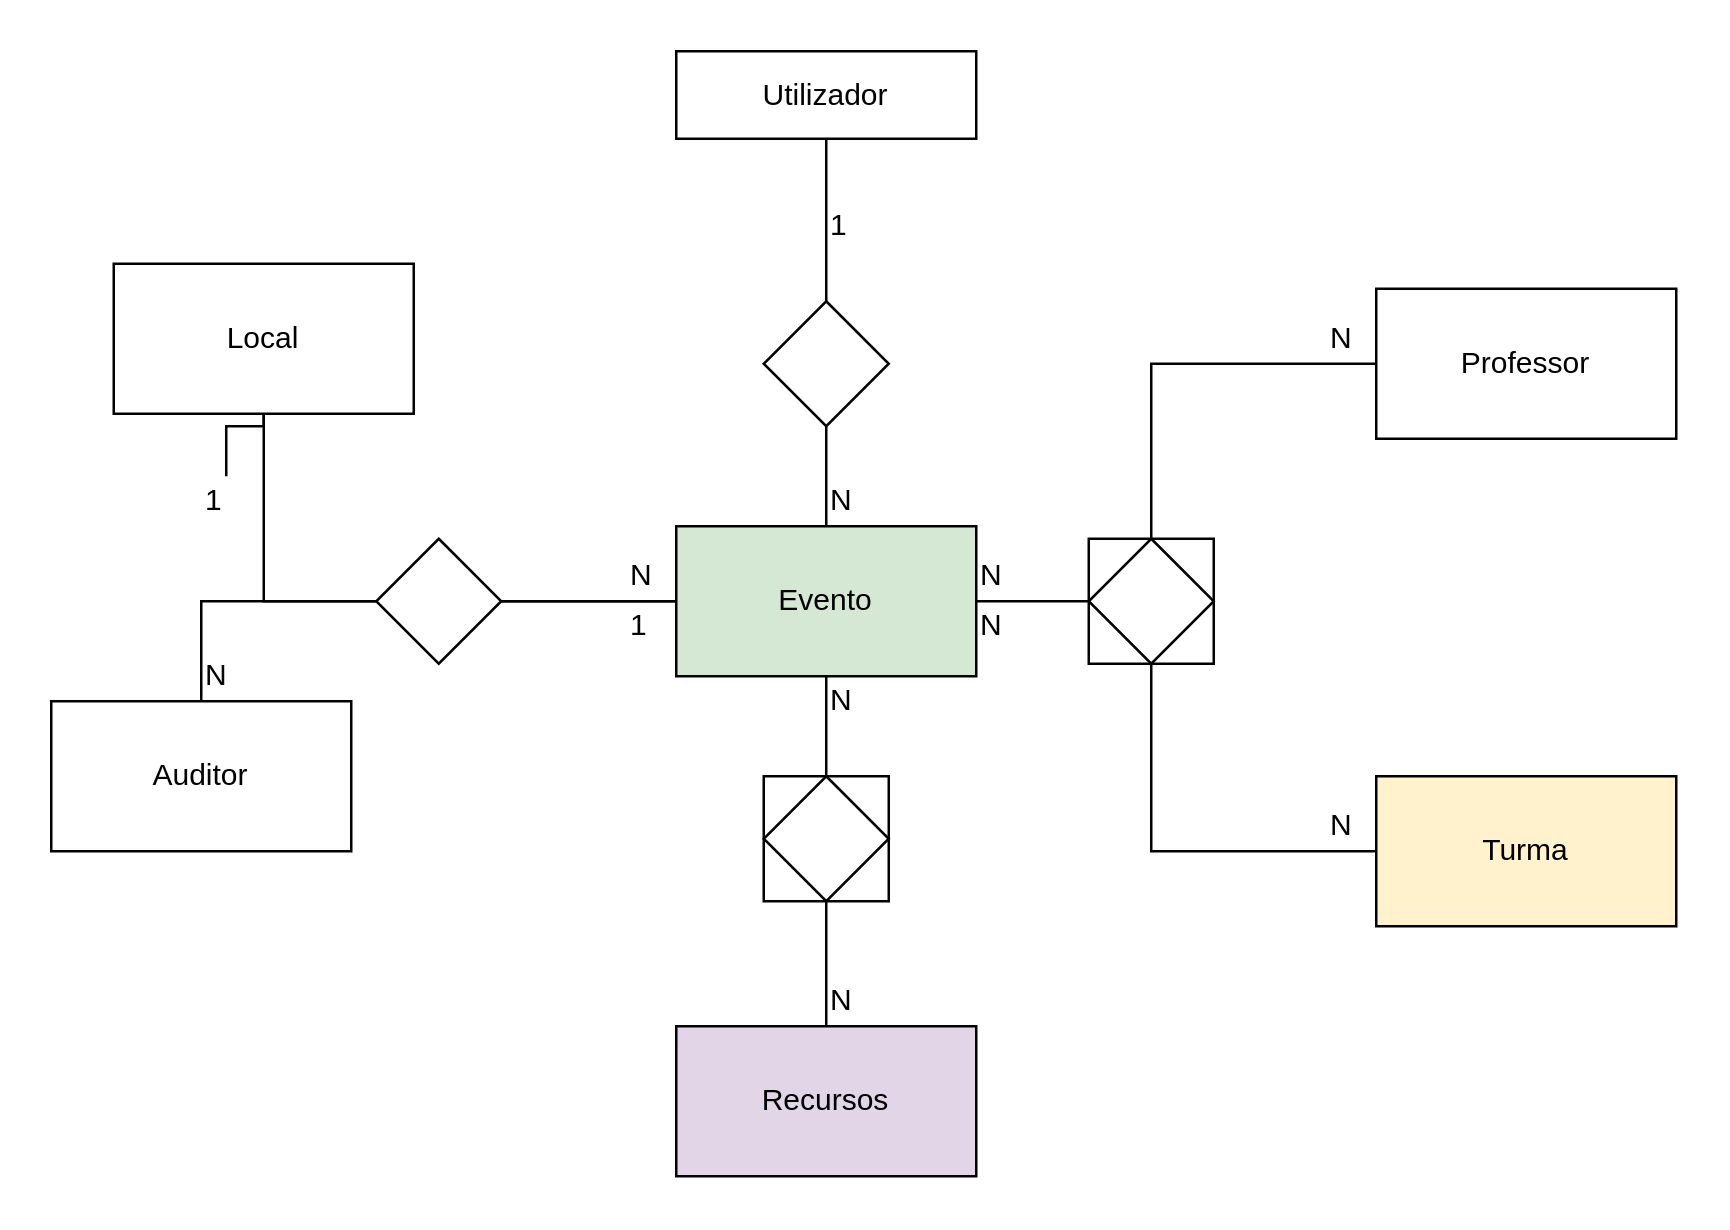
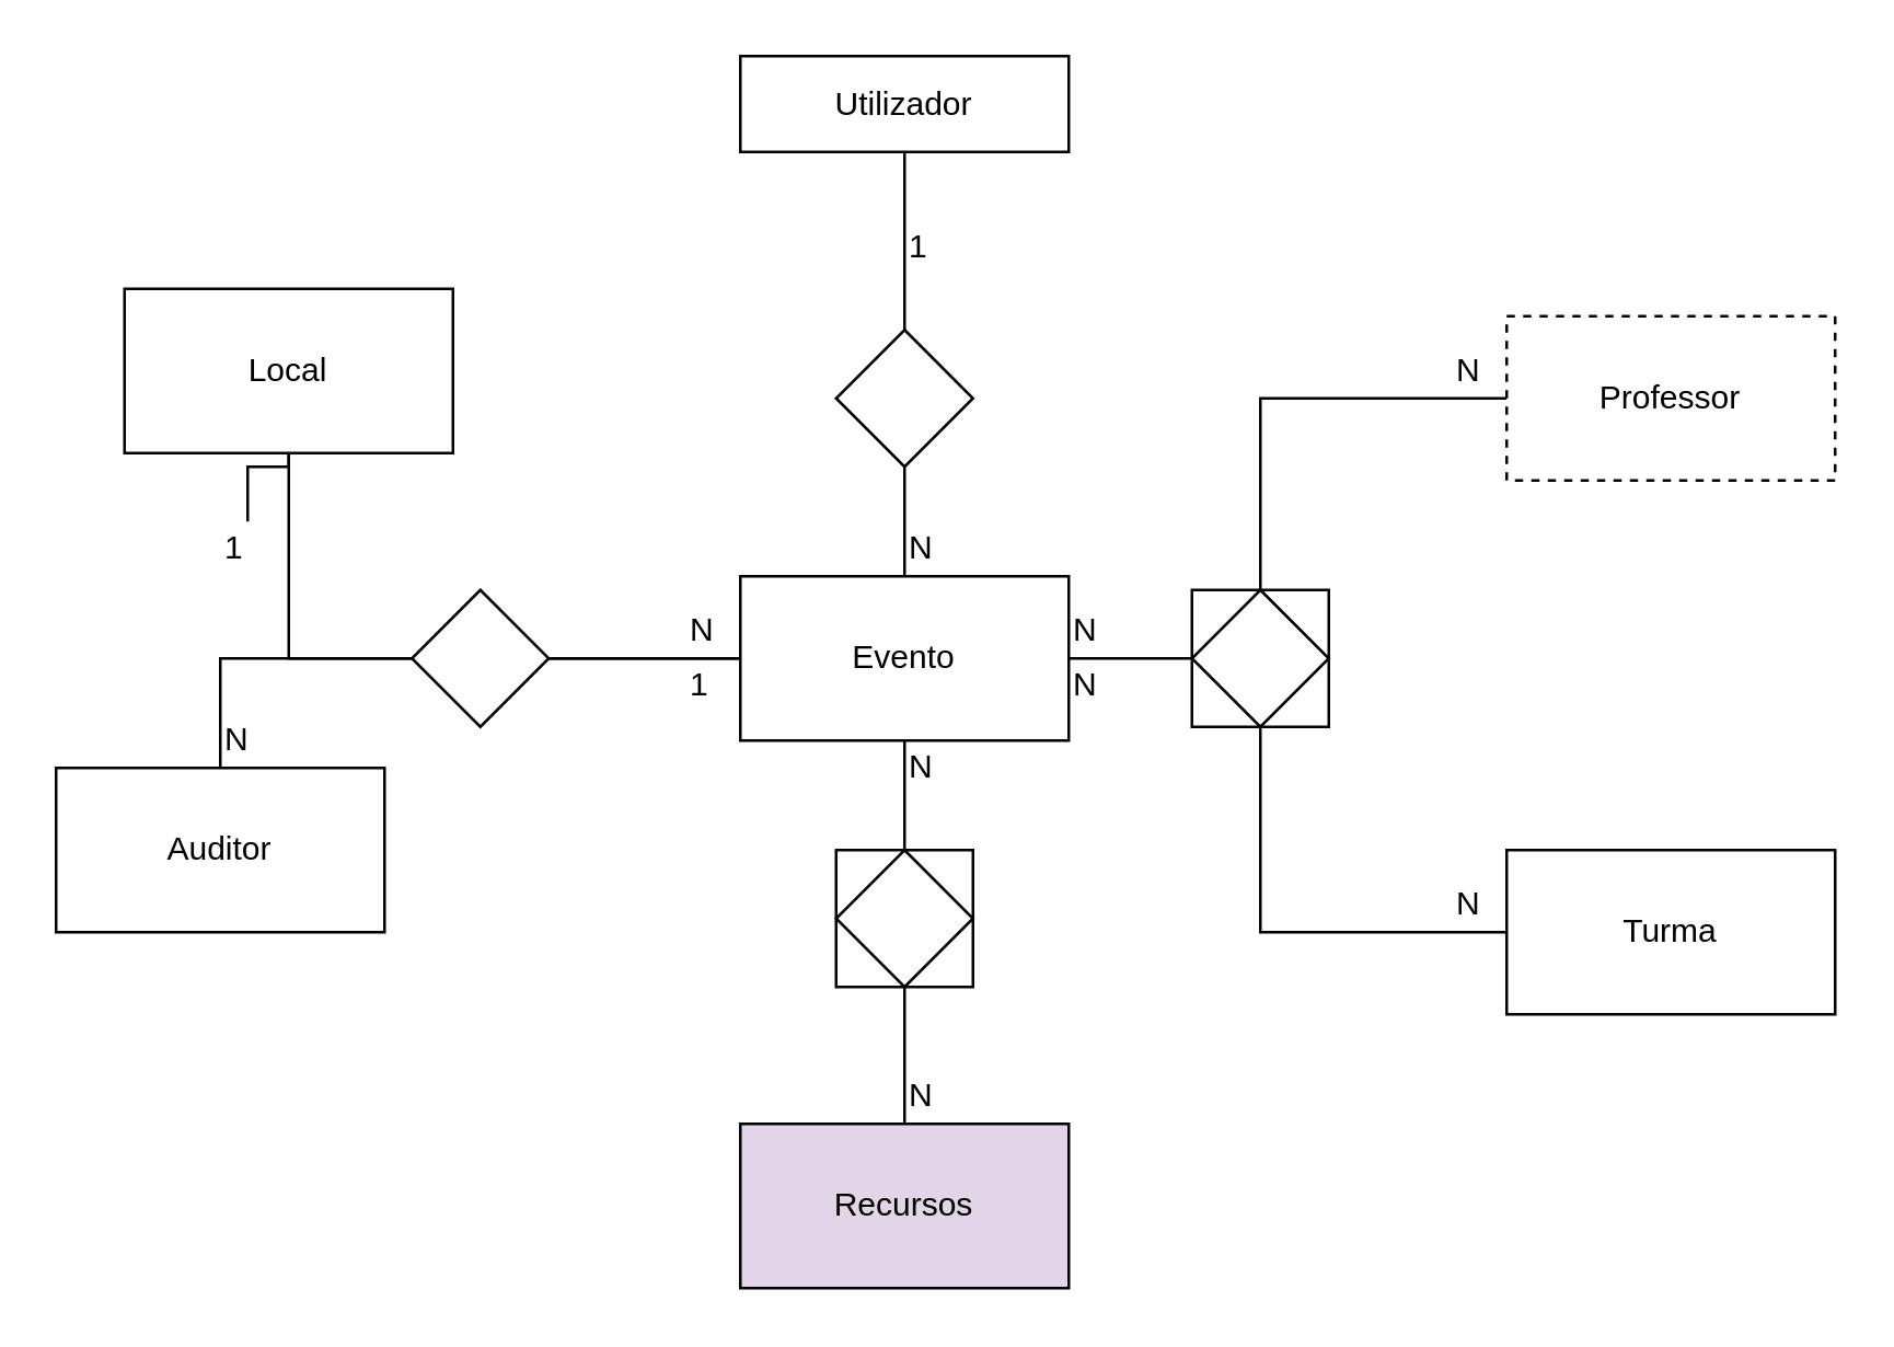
  <mxCell id="0" />
  <mxCell id="1" parent="0" />
  <mxCell id="2" value="" style="whiteSpace=wrap;html=1;aspect=fixed;" parent="1" vertex="1"><mxGeometry x="435" y="215" width="50" height="50" as="geometry" /></mxCell>
  <mxCell id="3" value="" style="whiteSpace=wrap;html=1;aspect=fixed;" parent="1" vertex="1"><mxGeometry x="305" y="310" width="50" height="50" as="geometry" /></mxCell>
  <mxCell id="4" value="" style="edgeStyle=orthogonalEdgeStyle;rounded=0;orthogonalLoop=1;jettySize=auto;html=1;endArrow=none;endFill=0;" parent="1" source="8" target="19" edge="1"><mxGeometry relative="1" as="geometry" /></mxCell>
  <mxCell id="5" value="" style="edgeStyle=orthogonalEdgeStyle;rounded=0;orthogonalLoop=1;jettySize=auto;html=1;endArrow=none;endFill=0;" parent="1" source="8" target="22" edge="1"><mxGeometry relative="1" as="geometry" /></mxCell>
  <mxCell id="6" value="" style="edgeStyle=orthogonalEdgeStyle;rounded=0;orthogonalLoop=1;jettySize=auto;html=1;endArrow=none;endFill=0;" parent="1" source="8" target="26" edge="1"><mxGeometry relative="1" as="geometry" /></mxCell>
  <mxCell id="7" value="" style="edgeStyle=orthogonalEdgeStyle;rounded=0;orthogonalLoop=1;jettySize=auto;html=1;endArrow=none;endFill=0;" edge="1" parent="1" source="8" target="26"><mxGeometry relative="1" as="geometry" /></mxCell>
- <mxCell id="8" value="Evento" style="rounded=0;whiteSpace=wrap;html=1;fillColor=#d5e8d4;" parent="1" vertex="1"><mxGeometry x="270" y="210" width="120" height="60" as="geometry" /></mxCell>
+ <mxCell id="8" value="Evento" style="rounded=0;whiteSpace=wrap;html=1;" parent="1" vertex="1"><mxGeometry x="270" y="210" width="120" height="60" as="geometry" /></mxCell>
  <mxCell id="9" style="edgeStyle=orthogonalEdgeStyle;rounded=0;orthogonalLoop=1;jettySize=auto;html=1;exitX=0.5;exitY=1;exitDx=0;exitDy=0;entryX=0.5;entryY=0;entryDx=0;entryDy=0;endArrow=none;endFill=0;" parent="1" source="10" target="16" edge="1"><mxGeometry relative="1" as="geometry" /></mxCell>
  <mxCell id="10" value="Utilizador" style="rounded=0;whiteSpace=wrap;html=1;" parent="1" vertex="1"><mxGeometry x="270" y="20" width="120" height="35" as="geometry" /></mxCell>
  <mxCell id="11" value="" style="edgeStyle=orthogonalEdgeStyle;rounded=0;orthogonalLoop=1;jettySize=auto;html=1;endArrow=none;endFill=0;" parent="1" source="12" target="19" edge="1"><mxGeometry relative="1" as="geometry" /></mxCell>
- <mxCell id="12" value="Professor" style="rounded=0;whiteSpace=wrap;html=1;" parent="1" vertex="1"><mxGeometry x="550" y="115" width="120" height="60" as="geometry" /></mxCell>
+ <mxCell id="12" value="Professor" style="rounded=0;whiteSpace=wrap;html=1;dashed=1;" parent="1" vertex="1"><mxGeometry x="550" y="115" width="120" height="60" as="geometry" /></mxCell>
  <mxCell id="13" value="" style="edgeStyle=orthogonalEdgeStyle;rounded=0;orthogonalLoop=1;jettySize=auto;html=1;endArrow=none;endFill=0;" parent="1" source="14" target="22" edge="1"><mxGeometry relative="1" as="geometry" /></mxCell>
  <mxCell id="14" value="Recursos" style="rounded=0;whiteSpace=wrap;html=1;fillColor=#e1d5e7;" parent="1" vertex="1"><mxGeometry x="270" y="410" width="120" height="60" as="geometry" /></mxCell>
  <mxCell id="15" value="" style="edgeStyle=orthogonalEdgeStyle;rounded=0;orthogonalLoop=1;jettySize=auto;html=1;endArrow=none;endFill=0;" parent="1" source="16" target="8" edge="1"><mxGeometry relative="1" as="geometry" /></mxCell>
  <mxCell id="16" value="" style="rhombus;whiteSpace=wrap;html=1;" parent="1" vertex="1"><mxGeometry x="305" y="120" width="50" height="50" as="geometry" /></mxCell>
  <mxCell id="17" value="1" style="text;html=1;resizable=0;points=[];autosize=1;align=left;verticalAlign=top;spacingTop=-4;" parent="1" vertex="1"><mxGeometry x="330" y="80" width="20" height="20" as="geometry" /></mxCell>
  <mxCell id="18" value="N" style="text;html=1;resizable=0;points=[];autosize=1;align=left;verticalAlign=top;spacingTop=-4;" parent="1" vertex="1"><mxGeometry x="330" y="190" width="20" height="20" as="geometry" /></mxCell>
  <mxCell id="19" value="" style="rhombus;whiteSpace=wrap;html=1;" parent="1" vertex="1"><mxGeometry x="435" y="215" width="50" height="50" as="geometry" /></mxCell>
  <mxCell id="20" value="N" style="text;html=1;resizable=0;points=[];autosize=1;align=left;verticalAlign=top;spacingTop=-4;" parent="1" vertex="1"><mxGeometry x="390" y="220" width="20" height="20" as="geometry" /></mxCell>
  <mxCell id="21" value="N" style="text;html=1;resizable=0;points=[];autosize=1;align=left;verticalAlign=top;spacingTop=-4;" parent="1" vertex="1"><mxGeometry x="530" y="125" width="20" height="20" as="geometry" /></mxCell>
  <mxCell id="22" value="" style="rhombus;whiteSpace=wrap;html=1;" parent="1" vertex="1"><mxGeometry x="305" y="310" width="50" height="50" as="geometry" /></mxCell>
  <mxCell id="23" value="N" style="text;html=1;resizable=0;points=[];autosize=1;align=left;verticalAlign=top;spacingTop=-4;" parent="1" vertex="1"><mxGeometry x="330" y="270" width="20" height="20" as="geometry" /></mxCell>
  <mxCell id="24" value="N" style="text;html=1;resizable=0;points=[];autosize=1;align=left;verticalAlign=top;spacingTop=-4;" parent="1" vertex="1"><mxGeometry x="330" y="390" width="20" height="20" as="geometry" /></mxCell>
  <mxCell id="25" value="" style="edgeStyle=orthogonalEdgeStyle;rounded=0;orthogonalLoop=1;jettySize=auto;html=1;endArrow=none;endFill=0;" parent="1" source="35" target="28" edge="1"><mxGeometry relative="1" as="geometry" /></mxCell>
  <mxCell id="26" value="" style="rhombus;whiteSpace=wrap;html=1;" parent="1" vertex="1"><mxGeometry x="150" y="215" width="50" height="50" as="geometry" /></mxCell>
  <mxCell id="27" style="edgeStyle=orthogonalEdgeStyle;rounded=0;orthogonalLoop=1;jettySize=auto;html=1;exitX=0.5;exitY=1;exitDx=0;exitDy=0;entryX=0;entryY=0.5;entryDx=0;entryDy=0;endArrow=none;endFill=0;" edge="1" parent="1" source="28" target="26"><mxGeometry relative="1" as="geometry" /></mxCell>
  <mxCell id="28" value="Local" style="rounded=0;whiteSpace=wrap;html=1;" parent="1" vertex="1"><mxGeometry x="45" y="105" width="120" height="60" as="geometry" /></mxCell>
  <mxCell id="29" value="N" style="text;html=1;resizable=0;points=[];autosize=1;align=left;verticalAlign=top;spacingTop=-4;" parent="1" vertex="1"><mxGeometry x="250" y="220" width="20" height="20" as="geometry" /></mxCell>
  <mxCell id="30" style="edgeStyle=orthogonalEdgeStyle;rounded=0;orthogonalLoop=1;jettySize=auto;html=1;exitX=0;exitY=0.5;exitDx=0;exitDy=0;entryX=0.5;entryY=1;entryDx=0;entryDy=0;strokeWidth=1;endArrow=none;endFill=0;" parent="1" source="31" target="2" edge="1"><mxGeometry relative="1" as="geometry" /></mxCell>
- <mxCell id="31" value="Turma" style="rounded=0;whiteSpace=wrap;html=1;fillColor=#fff2cc;" parent="1" vertex="1"><mxGeometry x="550" y="310" width="120" height="60" as="geometry" /></mxCell>
+ <mxCell id="31" value="Turma" style="rounded=0;whiteSpace=wrap;html=1;" parent="1" vertex="1"><mxGeometry x="550" y="310" width="120" height="60" as="geometry" /></mxCell>
  <mxCell id="32" value="N" style="text;html=1;resizable=0;points=[];autosize=1;align=left;verticalAlign=top;spacingTop=-4;" parent="1" vertex="1"><mxGeometry x="530" y="320" width="20" height="20" as="geometry" /></mxCell>
  <mxCell id="33" style="edgeStyle=orthogonalEdgeStyle;rounded=0;orthogonalLoop=1;jettySize=auto;html=1;exitX=0.5;exitY=0;exitDx=0;exitDy=0;entryX=0;entryY=0.5;entryDx=0;entryDy=0;endArrow=none;endFill=0;" edge="1" parent="1" source="34" target="26"><mxGeometry relative="1" as="geometry" /></mxCell>
  <mxCell id="34" value="Auditor" style="rounded=0;whiteSpace=wrap;html=1;" parent="1" vertex="1"><mxGeometry x="20" y="280" width="120" height="60" as="geometry" /></mxCell>
  <mxCell id="35" value="1" style="text;html=1;resizable=0;points=[];autosize=1;align=left;verticalAlign=top;spacingTop=-4;" parent="1" vertex="1"><mxGeometry x="80" y="190" width="20" height="20" as="geometry" /></mxCell>
  <mxCell id="36" value="N" style="text;html=1;resizable=0;points=[];autosize=1;align=left;verticalAlign=top;spacingTop=-4;" vertex="1" parent="1"><mxGeometry x="80" y="260" width="20" height="20" as="geometry" /></mxCell>
  <mxCell id="37" value="1" style="text;html=1;resizable=0;points=[];autosize=1;align=left;verticalAlign=top;spacingTop=-4;" vertex="1" parent="1"><mxGeometry x="250" y="240" width="20" height="20" as="geometry" /></mxCell>
  <mxCell id="38" value="N" style="text;html=1;resizable=0;points=[];autosize=1;align=left;verticalAlign=top;spacingTop=-4;" vertex="1" parent="1"><mxGeometry x="390" y="240" width="20" height="20" as="geometry" /></mxCell>
